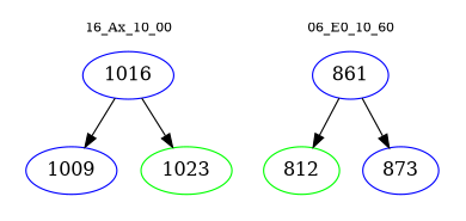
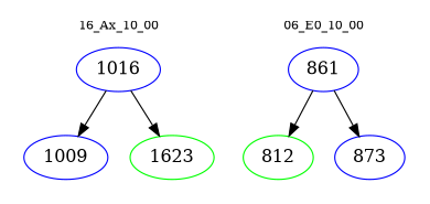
  digraph {
    node [color=blue]
    edge [color=black]
    n1 [label=1016]
    n2 [label=1009]
-   n3 [color=green label=1023]
+   n3 [color=green label=1623]
    n4 [label=861]
    n5 [color=green label=812]
    n6 [label=873]
    subgraph cluster_1 {
      color=white
      fontsize=10
      label="16_Ax_10_00"
      n1
      n2
      n3
    }
    subgraph cluster_2 {
      color=white
      fontsize=10
-     label="06_E0_10_60"
+     label="06_E0_10_00"
      n4
      n5
      n6
    }
    n1 -> n2
    n1 -> n3
    n4 -> n5
    n4 -> n6
  }
